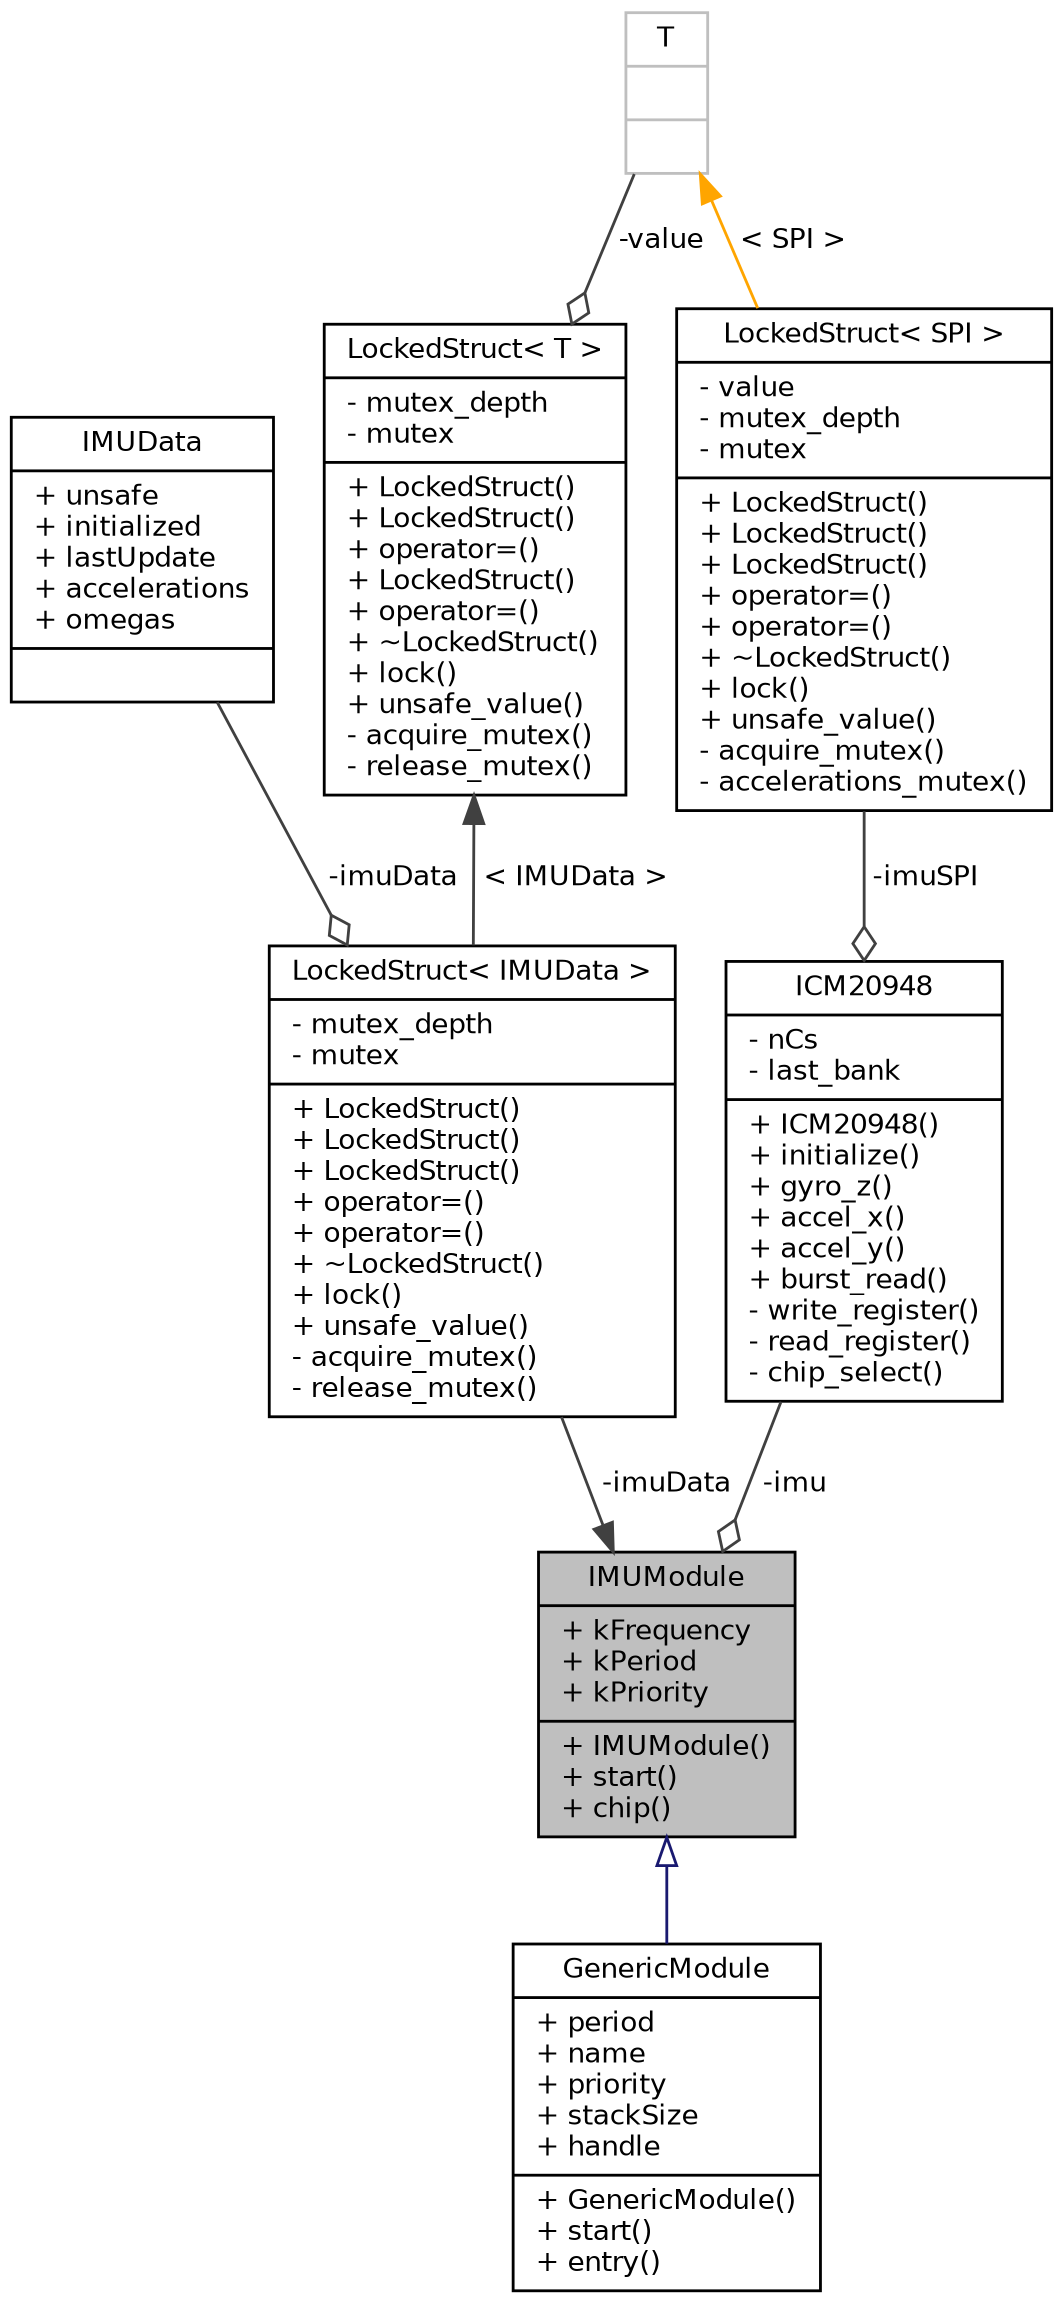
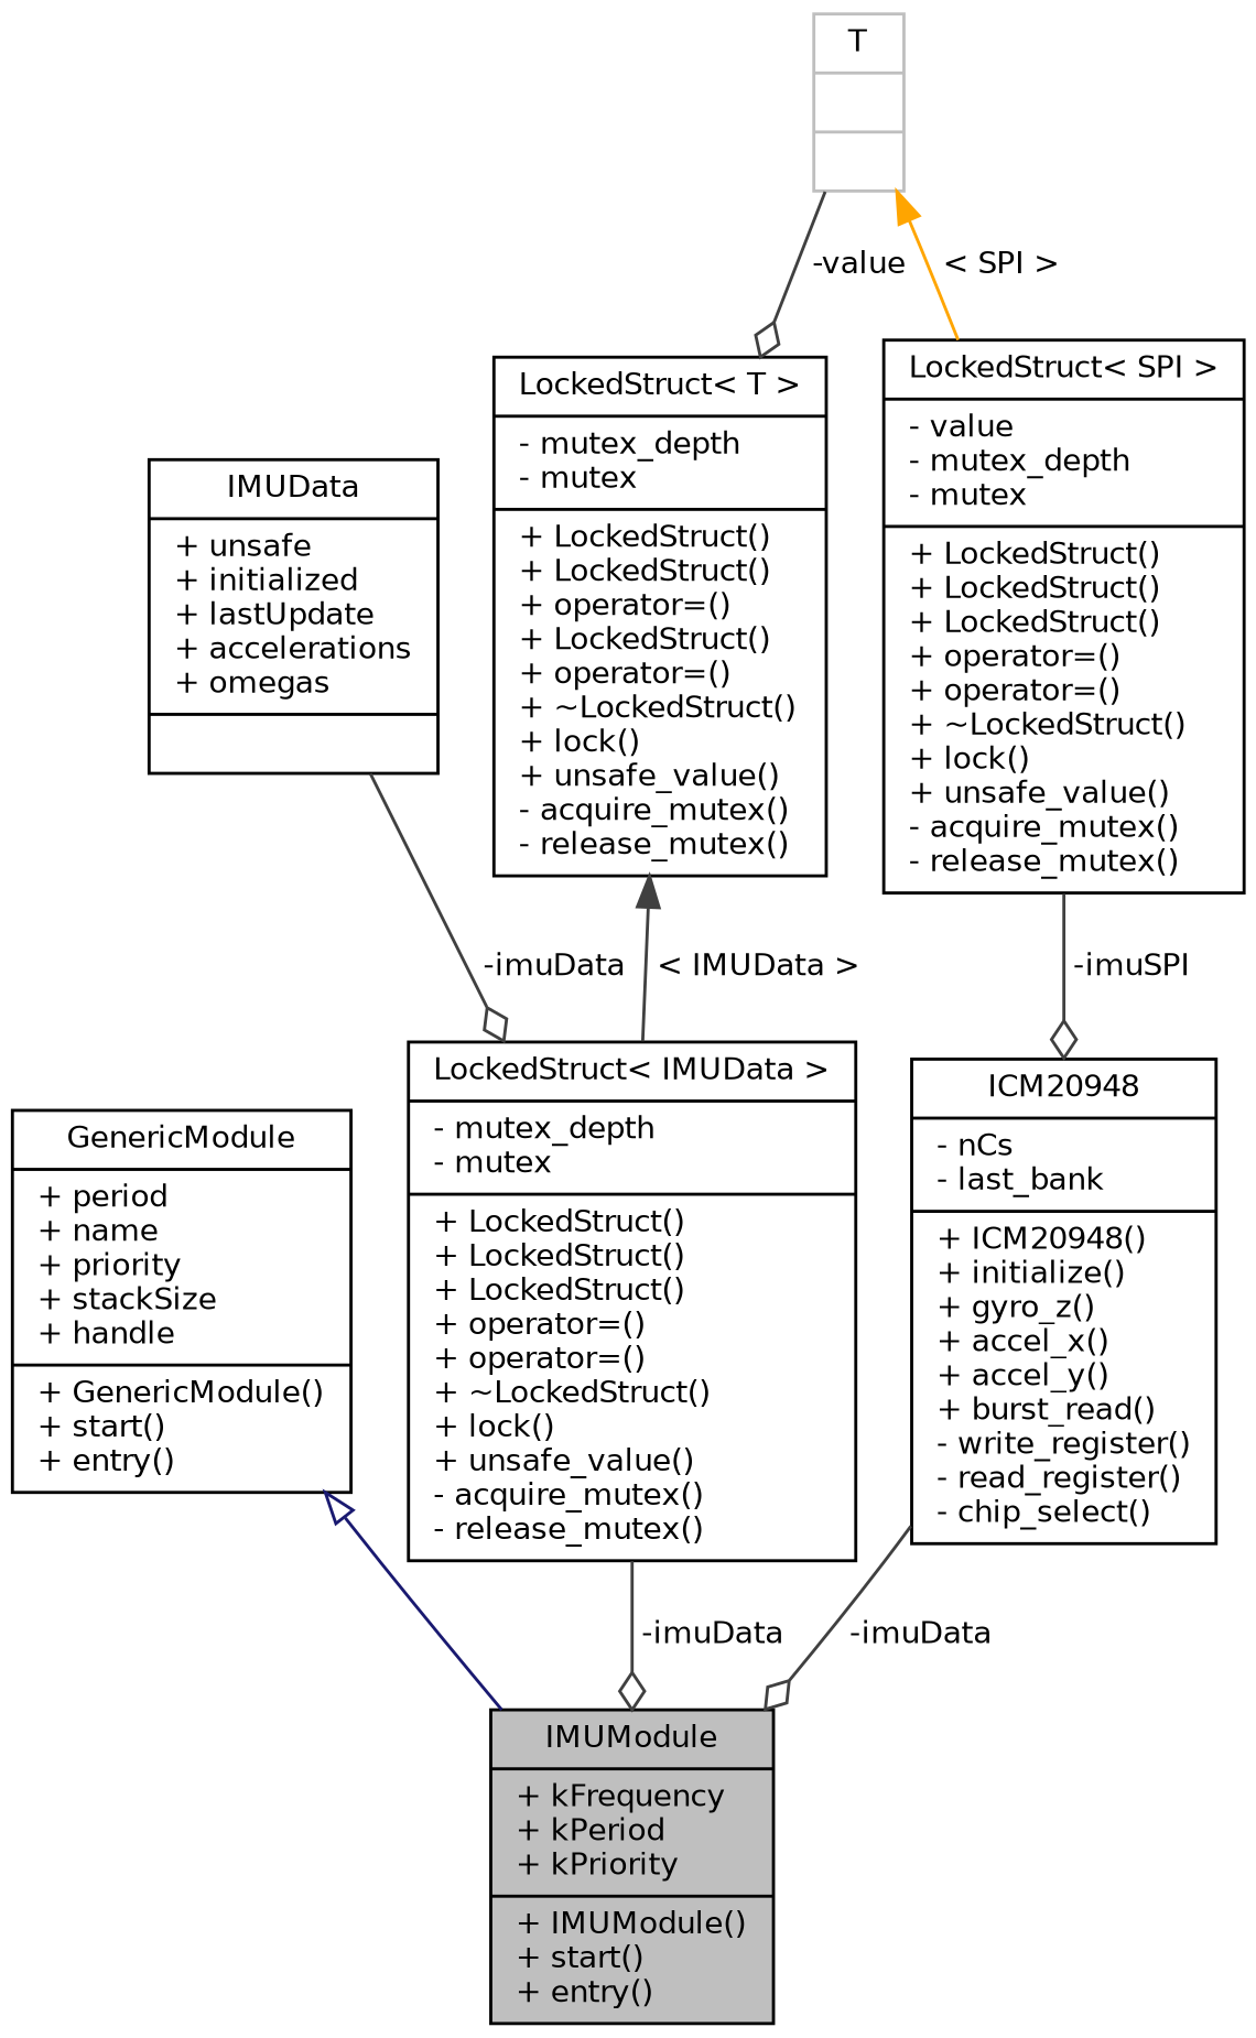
  digraph {
    node [color=black fillcolor=white fontname=Helvetica fontsize=10 shape=record style=filled]
    edge [color=grey25 fontname=Helvetica fontsize=10 labelfontname=Helvetica labelfontsize=10 style=solid arrowhead=odiamond]
-   n1 [fillcolor=grey75 fontcolor=black height=0.2 label="{IMUModule\n|+ kFrequency\l+ kPeriod\l+ kPriority\l|+ IMUModule()\l+ start()\l+ chip()\l}" width=0.4]
+   n1 [fillcolor=grey75 fontcolor=black height=0.2 label="{IMUModule\n|+ kFrequency\l+ kPeriod\l+ kPriority\l|+ IMUModule()\l+ start()\l+ entry()\l}" width=0.4]
    n2 [height=0.2 label="{GenericModule\n|+ period\l+ name\l+ priority\l+ stackSize\l+ handle\l|+ GenericModule()\l+ start()\l+ entry()\l}" width=0.4]
    n3 [height=0.2 label="{LockedStruct\< IMUData \>\n|- mutex_depth\l- mutex\l|+ LockedStruct()\l+ LockedStruct()\l+ LockedStruct()\l+ operator=()\l+ operator=()\l+ ~LockedStruct()\l+ lock()\l+ unsafe_value()\l- acquire_mutex()\l- release_mutex()\l}" width=0.4]
    n4 [height=0.2 label="{IMUData\n|+ unsafe\l+ initialized\l+ lastUpdate\l+ accelerations\l+ omegas\l|}" width=0.4]
    n5 [height=0.2 label="{LockedStruct\< T \>\n|- mutex_depth\l- mutex\l|+ LockedStruct()\l+ LockedStruct()\l+ operator=()\l+ LockedStruct()\l+ operator=()\l+ ~LockedStruct()\l+ lock()\l+ unsafe_value()\l- acquire_mutex()\l- release_mutex()\l}" width=0.4]
-   n6 [height=0.2 label="{LockedStruct\< SPI \>\n|- value\l- mutex_depth\l- mutex\l|+ LockedStruct()\l+ LockedStruct()\l+ LockedStruct()\l+ operator=()\l+ operator=()\l+ ~LockedStruct()\l+ lock()\l+ unsafe_value()\l- acquire_mutex()\l- accelerations_mutex()\l}" width=0.4]
+   n6 [height=0.2 label="{LockedStruct\< SPI \>\n|- value\l- mutex_depth\l- mutex\l|+ LockedStruct()\l+ LockedStruct()\l+ LockedStruct()\l+ operator=()\l+ operator=()\l+ ~LockedStruct()\l+ lock()\l+ unsafe_value()\l- acquire_mutex()\l- release_mutex()\l}" width=0.4]
    n7 [height=0.2 label="{ICM20948\n|- nCs\l- last_bank\l|+ ICM20948()\l+ initialize()\l+ gyro_z()\l+ accel_x()\l+ accel_y()\l+ burst_read()\l- write_register()\l- read_register()\l- chip_select()\l}" width=0.4]
    n8 [color=grey75 height=0.2 label="{T\n||}" width=0.4]
-   n1 -> n2 [arrowtail=onormal color=midnightblue dir=back arrowhead=""]
-   n3 -> n1 [arrowhead=normal label=" -imuData"]
+   n2 -> n1 [arrowtail=onormal color=midnightblue dir=back arrowhead=""]
+   n3 -> n1 [label=" -imuData"]
    n4 -> n3 [label=" -imuData"]
    n5 -> n3 [dir=back label=" \< IMUData \>" arrowhead=""]
    n6 -> n7 [label=" -imuSPI"]
-   n7 -> n1 [label=" -imu"]
+   n7 -> n1 [label=" -imuData"]
    n8 -> n5 [label=" -value"]
    n8 -> n6 [color=orange dir=back label=" \< SPI \>" arrowhead=""]
  }
